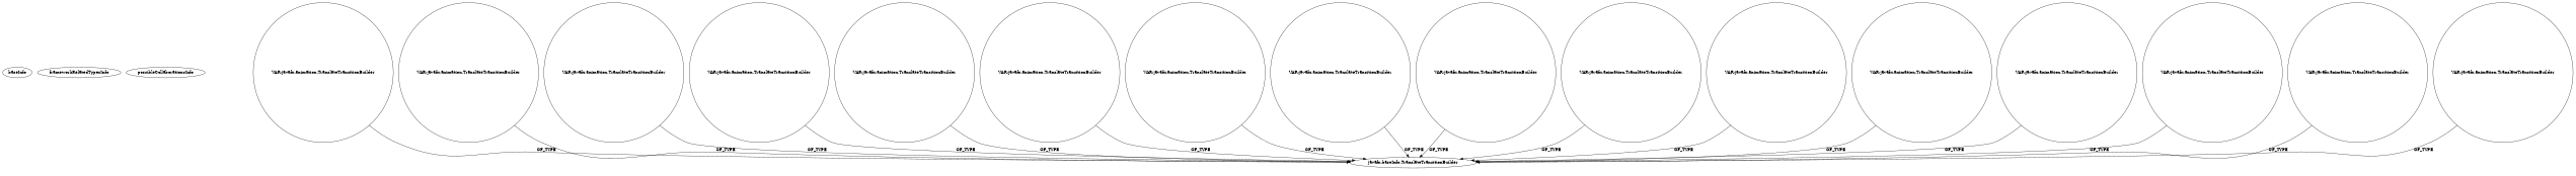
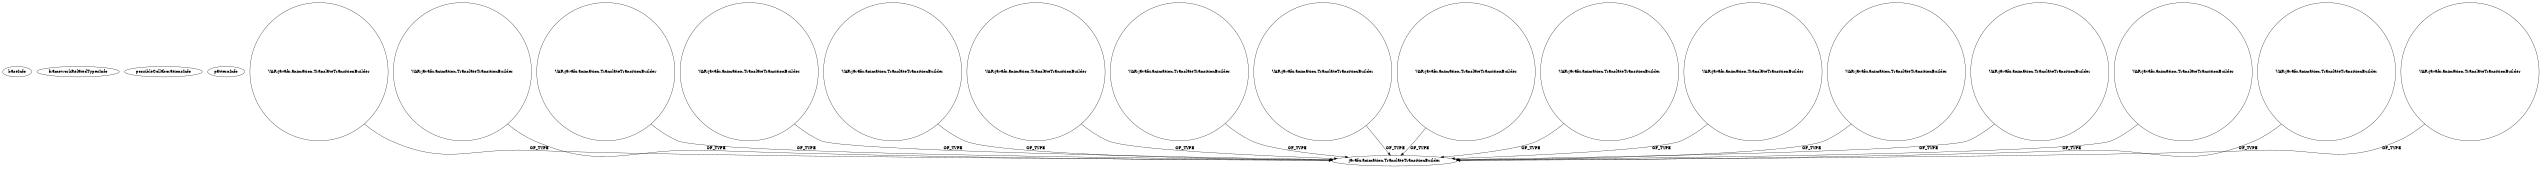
  digraph {
    node [isFrameworkType=false vertexType=VARIABLE_EXPRESION shape=circle]
    baseInfo [category=pattern graphId=3786 isAnonymous=false possibleRelation=false isFrameworkType="" vertexType="" shape=""]
    frameworkRelatedTypesInfo [isFrameworkType="" vertexType="" shape=""]
    possibleCollaborationsInfo [isFrameworkType="" vertexType="" shape=""]
-   n5 [label="javafx.baseInfo.TranslateTransitionBuilder" vertexType=FRAMEWORK_CLASS_TYPE shape=""]
+   patternInfo [frequency=3.0 patternRootClient=null isFrameworkType="" vertexType="" shape=""]
+   n5 [label="javafx.animation.TranslateTransitionBuilder" vertexType=FRAMEWORK_CLASS_TYPE shape=""]
    n6 [label="VAR:javafx.animation.TranslateTransitionBuilder"]
    n7 [label="VAR:javafx.animation.TranslateTransitionBuilder"]
    n8 [label="VAR:javafx.animation.TranslateTransitionBuilder"]
    n9 [label="VAR:javafx.animation.TranslateTransitionBuilder"]
    n10 [label="VAR:javafx.animation.TranslateTransitionBuilder"]
    n11 [label="VAR:javafx.animation.TranslateTransitionBuilder"]
    n12 [label="VAR:javafx.animation.TranslateTransitionBuilder"]
    n13 [label="VAR:javafx.animation.TranslateTransitionBuilder"]
    n14 [label="VAR:javafx.animation.TranslateTransitionBuilder"]
    n15 [label="VAR:javafx.animation.TranslateTransitionBuilder"]
    n16 [label="VAR:javafx.animation.TranslateTransitionBuilder"]
    n17 [label="VAR:javafx.animation.TranslateTransitionBuilder"]
    n18 [label="VAR:javafx.animation.TranslateTransitionBuilder"]
    n19 [label="VAR:javafx.animation.TranslateTransitionBuilder"]
    n20 [label="VAR:javafx.animation.TranslateTransitionBuilder"]
    n21 [label="VAR:javafx.animation.TranslateTransitionBuilder"]
    n6 -> n5 [label=OF_TYPE]
    n7 -> n5 [label=OF_TYPE]
    n8 -> n5 [label=OF_TYPE]
    n9 -> n5 [label=OF_TYPE]
    n10 -> n5 [label=OF_TYPE]
    n11 -> n5 [label=OF_TYPE]
    n12 -> n5 [label=OF_TYPE]
    n13 -> n5 [label=OF_TYPE]
    n14 -> n5 [label=OF_TYPE]
    n15 -> n5 [label=OF_TYPE]
    n16 -> n5 [label=OF_TYPE]
    n17 -> n5 [label=OF_TYPE]
    n18 -> n5 [label=OF_TYPE]
    n19 -> n5 [label=OF_TYPE]
    n20 -> n5 [label=OF_TYPE]
    n21 -> n5 [label=OF_TYPE]
  }
